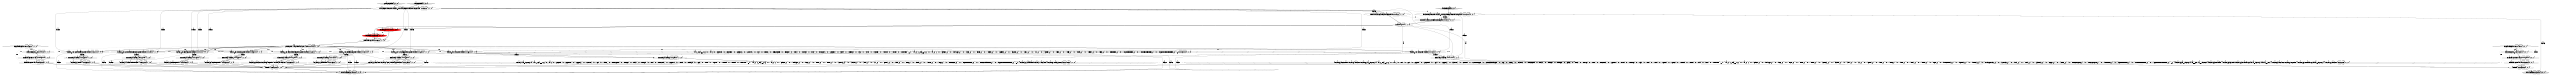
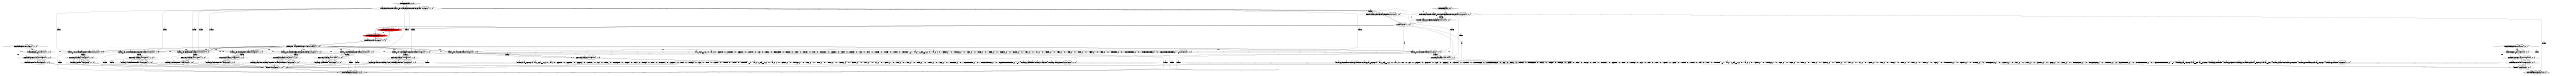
  digraph {
    node [fillcolor=white shape=ellipse style=filled]
    edge [style=bold]
    n1 [label="_errHandler.reportError(this,re)@@@95@@@['1', '1', '0']"]
    n2 [label="_errHandler.recover(this,re)@@@96@@@['1', '1', '0']"]
    n3 [label="{exitRule()}@@@98@@@['1', '1', '0']"]
    n4 [label="PrimaryExpressionContext _localctx = new PrimaryExpressionContext(_ctx,getState())@@@3@@@['1', '1', '0']"]
    n5 [label="_localctx = new CurrentDateTimeFunctionContext(_localctx)@@@24@@@['1', '1', '0']"]
    n6 [label="_localctx = new ConstantDefaultContext(_localctx)@@@31@@@['1', '1', '0']"]
    n7 [label="_localctx = new ParenthesizedExpressionContext(_localctx)@@@80@@@['1', '1', '0']"]
    n8 [label="FunctionTemplateContext _localctx = new FunctionTemplateContext(_ctx,getState())@@@3@@@['0', '0', '1']"]
    n9 [label="_localctx = new StarContext(_localctx)@@@38@@@['1', '1', '0']"]
    n10 [label="_localctx = new CastContext(_localctx)@@@10@@@['1', '1', '0']"]
    n11 [label="enterRule(_localctx,60,RULE_primaryExpression)@@@4@@@['1', '1', '0']"]
    n12 [label="_localctx = new FunctionContext(_localctx)@@@55@@@['1', '1', '0']"]
    n13 [label="_localctx = new SubqueryExpressionContext(_localctx)@@@62@@@['1', '1', '0']"]
    n14 [label="_localctx = new ExtractContext(_localctx)@@@17@@@['1', '1', '0']"]
    n15 [label="_localctx = new DereferenceContext(_localctx)@@@73@@@['1', '1', '0']"]
    n16 [fillcolor=lightgray label="return _localctx@@@101@@@['1', '1', '0']"]
    n17 [label="enterOuterAlt(_localctx,3)@@@25@@@['1', '1', '0']"]
    n18 [label="enterOuterAlt(_localctx,4)@@@32@@@['1', '1', '0']"]
    n19 [label="enterOuterAlt(_localctx,9)@@@81@@@['1', '1', '0']"]
    n20 [label="enterOuterAlt(_localctx,1)@@@7@@@['1', '1', '1']"]
    n21 [label="enterRule(_localctx,76,RULE_functionTemplate)@@@4@@@['0', '0', '1']"]
    n22 [fillcolor=lightgray label="return _localctx@@@57@@@['0', '0', '1']"]
    n23 [label="enterOuterAlt(_localctx,5)@@@39@@@['1', '1', '0']"]
    n24 [label="int _la@@@5@@@['1', '1', '1']"]
    n25 [label="enterOuterAlt(_localctx,6)@@@56@@@['1', '1', '0']"]
    n26 [label="enterOuterAlt(_localctx,7)@@@63@@@['1', '1', '0']"]
    n27 [label="enterOuterAlt(_localctx,2)@@@18@@@['1', '1', '0']"]
    n28 [label="enterOuterAlt(_localctx,8)@@@74@@@['1', '1', '0']"]
    n29 [label="{setState(653)functionName()setState(654)match(T__0)setState(666)_la = _input.LA(1)if ((((_la) & ~0x3f) == 0 && ((1L << _la) & ((1L << T__0) | (1L << ALL) | (1L << ANALYZE) | (1L << ANALYZED) | (1L << CAST) | (1L << CATALOGS) | (1L << COLUMNS) | (1L << CONVERT) | (1L << CURRENT_DATE) | (1L << CURRENT_TIMESTAMP) | (1L << DAY) | (1L << DEBUG) | (1L << DISTINCT) | (1L << EXECUTABLE) | (1L << EXISTS) | (1L << EXPLAIN) | (1L << EXTRACT) | (1L << FALSE) | (1L << FIRST) | (1L << FORMAT) | (1L << FULL) | (1L << FUNCTIONS) | (1L << GRAPHVIZ) | (1L << HOUR) | (1L << INTERVAL) | (1L << LAST) | (1L << LEFT) | (1L << LIMIT) | (1L << MAPPED) | (1L << MATCH) | (1L << MINUTE) | (1L << MONTH) | (1L << NOT) | (1L << NULL) | (1L << OPTIMIZED))) != 0) || ((((_la - 67)) & ~0x3f) == 0 && ((1L << (_la - 67)) & ((1L << (PARSED - 67)) | (1L << (PHYSICAL - 67)) | (1L << (PLAN - 67)) | (1L << (RIGHT - 67)) | (1L << (RLIKE - 67)) | (1L << (QUERY - 67)) | (1L << (SCHEMAS - 67)) | (1L << (SECOND - 67)) | (1L << (SHOW - 67)) | (1L << (SYS - 67)) | (1L << (TABLES - 67)) | (1L << (TEXT - 67)) | (1L << (TRUE - 67)) | (1L << (TYPE - 67)) | (1L << (TYPES - 67)) | (1L << (VERIFY - 67)) | (1L << (YEAR - 67)) | (1L << (FUNCTION_ESC - 67)) | (1L << (DATE_ESC - 67)) | (1L << (TIME_ESC - 67)) | (1L << (TIMESTAMP_ESC - 67)) | (1L << (GUID_ESC - 67)) | (1L << (PLUS - 67)) | (1L << (MINUS - 67)) | (1L << (ASTERISK - 67)) | (1L << (PARAM - 67)) | (1L << (STRING - 67)) | (1L << (INTEGER_VALUE - 67)) | (1L << (DECIMAL_VALUE - 67)) | (1L << (IDENTIFIER - 67)) | (1L << (DIGIT_IDENTIFIER - 67)) | (1L << (QUOTED_IDENTIFIER - 67)) | (1L << (BACKQUOTED_IDENTIFIER - 67)))) != 0)) {{setState(656)_la = _input.LA(1)if (_la == ALL || _la == DISTINCT) {{setState(655)setQuantifier()}}setState(658)expression()setState(663)_errHandler.sync(this)_la = _input.LA(1)while (_la == T__2) {{{setState(659)match(T__2)setState(660)expression()}}setState(665)_errHandler.sync(this)_la = _input.LA(1)}}}setState(668)match(T__1)}@@@8@@@['1', '1', '1']"]
    n30 [fillcolor=red label="setState(592)@@@7@@@['0', '1', '0']"]
    n31 [fillcolor=red label="setState(589)@@@7@@@['1', '0', '0']"]
    n32 [label="{setState(579)_la = _input.LA(1)if ((((_la) & ~0x3f) == 0 && ((1L << _la) & ((1L << ANALYZE) | (1L << ANALYZED) | (1L << CATALOGS) | (1L << COLUMNS) | (1L << DAY) | (1L << DEBUG) | (1L << EXECUTABLE) | (1L << EXPLAIN) | (1L << FIRST) | (1L << FORMAT) | (1L << FULL) | (1L << FUNCTIONS) | (1L << GRAPHVIZ) | (1L << HOUR) | (1L << INTERVAL) | (1L << LAST) | (1L << LIMIT) | (1L << MAPPED) | (1L << MINUTE) | (1L << MONTH) | (1L << OPTIMIZED))) != 0) || ((((_la - 67)) & ~0x3f) == 0 && ((1L << (_la - 67)) & ((1L << (PARSED - 67)) | (1L << (PHYSICAL - 67)) | (1L << (PLAN - 67)) | (1L << (RLIKE - 67)) | (1L << (QUERY - 67)) | (1L << (SCHEMAS - 67)) | (1L << (SECOND - 67)) | (1L << (SHOW - 67)) | (1L << (SYS - 67)) | (1L << (TABLES - 67)) | (1L << (TEXT - 67)) | (1L << (TYPE - 67)) | (1L << (TYPES - 67)) | (1L << (VERIFY - 67)) | (1L << (YEAR - 67)) | (1L << (IDENTIFIER - 67)) | (1L << (DIGIT_IDENTIFIER - 67)) | (1L << (QUOTED_IDENTIFIER - 67)) | (1L << (BACKQUOTED_IDENTIFIER - 67)))) != 0)) {{setState(576)qualifiedName()setState(577)match(DOT)}}setState(581)match(ASTERISK)}@@@40@@@['1', '1', '0']"]
    n33 [label="{exitRule()}@@@54@@@['0', '0', '1']"]
    n34 [label="_errHandler.sync(this)@@@8@@@['1', '1', '0']"]
    n35 [label="_errHandler.reportError(this,re)@@@51@@@['0', '0', '1']"]
    n36 [label="_errHandler.recover(this,re)@@@52@@@['0', '0', '1']"]
    n37 [fillcolor=lightgray label="primaryExpression['0', '1', '0']" shape=diamond]
-   n38 [fillcolor=lightgray label="primaryExpression['1', '0', '0']" shape=diamond]
    n39 [label="{setState(587)qualifiedName()}@@@75@@@['1', '1', '0']"]
    n40 [label="{setState(574)builtinDateTimeFunction()}@@@26@@@['1', '1', '0']"]
    n41 [label="{setState(582)functionExpression()}@@@57@@@['1', '1', '0']"]
    n42 [fillcolor=lightgray label="functionTemplate['0', '0', '1']" shape=diamond]
    n43 [label="RecognitionException re@@@49@@@['0', '0', '1']" shape=diamond]
    n44 [label="_localctx.exception = re@@@50@@@['0', '0', '1']"]
    n45 [label="{setState(575)constant()}@@@33@@@['1', '1', '0']"]
    n46 [label="{setState(588)match(T__0)setState(589)expression()setState(590)match(T__1)}@@@82@@@['1', '1', '0']"]
    n47 [label="{setState(583)match(T__0)setState(584)query()setState(585)match(T__1)}@@@64@@@['1', '1', '0']"]
    n48 [label="getInterpreter().adaptivePredict(_input,79,_ctx)@@@9@@@['1', '1', '0']" shape=diamond]
    n49 [label="(((_la) & ~0x3f) == 0 && ((1L << _la) & ((1L << ANALYZE) | (1L << ANALYZED) | (1L << CATALOGS) | (1L << COLUMNS) | (1L << DAY) | (1L << DEBUG) | (1L << EXECUTABLE) | (1L << EXPLAIN) | (1L << FIRST) | (1L << FORMAT) | (1L << FULL) | (1L << FUNCTIONS) | (1L << GRAPHVIZ) | (1L << HOUR) | (1L << INTERVAL) | (1L << LAST) | (1L << LIMIT) | (1L << MAPPED) | (1L << MINUTE) | (1L << MONTH) | (1L << OPTIMIZED))) != 0) || ((((_la - 67)) & ~0x3f) == 0 && ((1L << (_la - 67)) & ((1L << (PARSED - 67)) | (1L << (PHYSICAL - 67)) | (1L << (PLAN - 67)) | (1L << (RLIKE - 67)) | (1L << (QUERY - 67)) | (1L << (SCHEMAS - 67)) | (1L << (SECOND - 67)) | (1L << (SHOW - 67)) | (1L << (SYS - 67)) | (1L << (TABLES - 67)) | (1L << (TEXT - 67)) | (1L << (TYPE - 67)) | (1L << (TYPES - 67)) | (1L << (VERIFY - 67)) | (1L << (YEAR - 67)) | (1L << (IDENTIFIER - 67)) | (1L << (DIGIT_IDENTIFIER - 67)) | (1L << (QUOTED_IDENTIFIER - 67)) | (1L << (BACKQUOTED_IDENTIFIER - 67)))) != 0)@@@43@@@['1', '1', '0']" shape=diamond]
    n50 [label="{setState(573)extractExpression()}@@@19@@@['1', '1', '0']"]
    n51 [label="RecognitionException re@@@93@@@['1', '1', '0']" shape=diamond]
    n52 [label="_localctx.exception = re@@@94@@@['1', '1', '0']"]
    n1 -> n2
    n2 -> n3
    n3 -> n16
    n4 -> n5 [label=_localctx style=solid]
    n4 -> n6 [label=_localctx style=solid]
    n4 -> n7 [label=_localctx style=solid]
    n4 -> n8 [label=0 style=dashed]
    n4 -> n9 [label=_localctx style=solid]
    n4 -> n10 [label=_localctx style=solid]
    n4 -> n11 [label=_localctx style=solid]
    n4 -> n11
    n4 -> n12 [label=_localctx style=solid]
    n4 -> n13 [label=_localctx style=solid]
    n4 -> n14 [label=_localctx style=solid]
    n4 -> n15 [label=_localctx style=solid]
    n5 -> n16 [label=_localctx style=solid]
    n5 -> n17 [label=_localctx style=solid]
    n5 -> n17
    n6 -> n16 [label=_localctx style=solid]
    n6 -> n18
    n6 -> n18 [label=_localctx style=solid]
    n7 -> n16 [label=_localctx style=solid]
    n7 -> n19 [label=_localctx style=solid]
    n7 -> n19
    n8 -> n20 [label=_localctx style=solid]
    n8 -> n21 [label=_localctx style=solid]
    n8 -> n21
    n8 -> n22 [label=_localctx style=solid]
    n9 -> n16 [label=_localctx style=solid]
    n9 -> n23
    n9 -> n23 [label=_localctx style=solid]
    n10 -> n16 [label=_localctx style=solid]
    n10 -> n20 [label=_localctx style=solid]
    n10 -> n20
    n11 -> n21 [label=0 style=dashed]
    n11 -> n24
    n12 -> n16 [label=_localctx style=solid]
    n12 -> n25 [label=_localctx style=solid]
    n12 -> n25
    n13 -> n16 [label=_localctx style=solid]
    n13 -> n26
    n13 -> n26 [label=_localctx style=solid]
    n14 -> n16 [label=_localctx style=solid]
    n14 -> n27
    n14 -> n27 [label=_localctx style=solid]
    n15 -> n16 [label=_localctx style=solid]
    n15 -> n28 [label=_localctx style=solid]
    n15 -> n28
    n17 -> n40
    n18 -> n45
    n19 -> n46
    n20 -> n29
    n21 -> n24
    n23 -> n32
    n24 -> n20 [style=solid]
    n24 -> n29 [label=_la style=solid]
    n24 -> n30
    n24 -> n31
    n24 -> n32 [label=_la style=solid]
    n25 -> n41
    n26 -> n47
    n27 -> n50
    n28 -> n39
    n29 -> n3
    n29 -> n33
    n30 -> n34
    n31 -> n30 [label=0 style=dashed]
    n31 -> n34
    n32 -> n3
    n33 -> n22
    n34 -> n48
    n35 -> n36
    n36 -> n33
    n37 -> n4
-   n38 -> n4
    n39 -> n3
    n40 -> n3
    n41 -> n3
    n42 -> n8
    n43 -> n35 [label=_localctx style=dotted]
    n43 -> n36 [label=true style=dotted]
    n43 -> n44
    n43 -> n44 [label=true style=dotted]
    n44 -> n35
    n45 -> n3
    n46 -> n3
    n47 -> n3
    n48 -> n5 [label=true style=dotted]
    n48 -> n5
    n48 -> n6 [label=true style=dotted]
    n48 -> n6
    n48 -> n7
    n48 -> n7 [label=true style=dotted]
    n48 -> n9 [label=true style=dotted]
    n48 -> n9
    n48 -> n10 [label=true style=dotted]
    n48 -> n10
    n48 -> n12
    n48 -> n12 [label=true style=dotted]
    n48 -> n13 [label=true style=dotted]
    n48 -> n13
    n48 -> n14 [label=true style=dotted]
    n48 -> n14
    n48 -> n15
    n48 -> n15 [label=true style=dotted]
    n48 -> n17 [label=true style=dotted]
    n48 -> n18 [label=true style=dotted]
    n48 -> n19 [label=true style=dotted]
    n48 -> n20 [label=true style=dotted]
    n48 -> n23 [label=true style=dotted]
    n48 -> n25 [label=true style=dotted]
    n48 -> n26 [label=true style=dotted]
    n48 -> n27 [label=true style=dotted]
    n48 -> n28 [label=true style=dotted]
    n48 -> n49 [label=true style=dotted]
    n50 -> n3
    n51 -> n1 [label=true style=dotted]
    n51 -> n2 [label=true style=dotted]
    n51 -> n52 [label=true style=dotted]
    n51 -> n52
    n52 -> n1
  }
